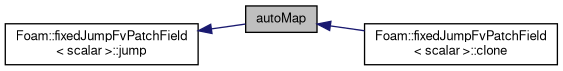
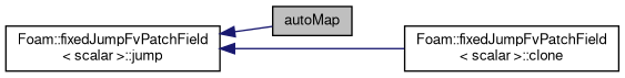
  digraph {
    rankdir=LR
    node [color=black fontname=FreeSans fontsize=10 shape=record]
    edge [color=midnightblue dir=back fontname=FreeSans fontsize=10 labelfontname=FreeSans labelfontsize=10 style=solid]
    n1 [fillcolor=grey75 fontcolor=black height=0.2 label=autoMap style=filled width=0.4]
    n2 [height=0.2 label="Foam::fixedJumpFvPatchField\l\< scalar \>::clone" width=0.4]
    n3 [height=0.2 label="Foam::fixedJumpFvPatchField\l\< scalar \>::jump" width=0.4]
-   n1 -> n2
+   n3 -> n2
    n3 -> n1
  }
